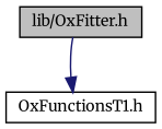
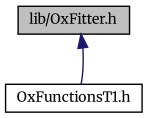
  digraph {
    fontname=Merriweather
    node [color=black fontname=Merriweather fontsize=10 shape=record style=filled]
    n1 [fillcolor=grey75 fontcolor=black height=0.2 label="lib/OxFitter.h" width=0.4]
    n2 [fillcolor=white height=0.2 label="OxFunctionsT1.h" width=0.4]
-   n1 -> n2 [color=midnightblue fontname=Merriweather fontsize=10 labelfontname=Helvetica labelfontsize=10 style=solid]
+   n2 -> n1 [color=midnightblue fontname=Merriweather fontsize=10 labelfontname=Helvetica labelfontsize=10 style=solid]
  }
